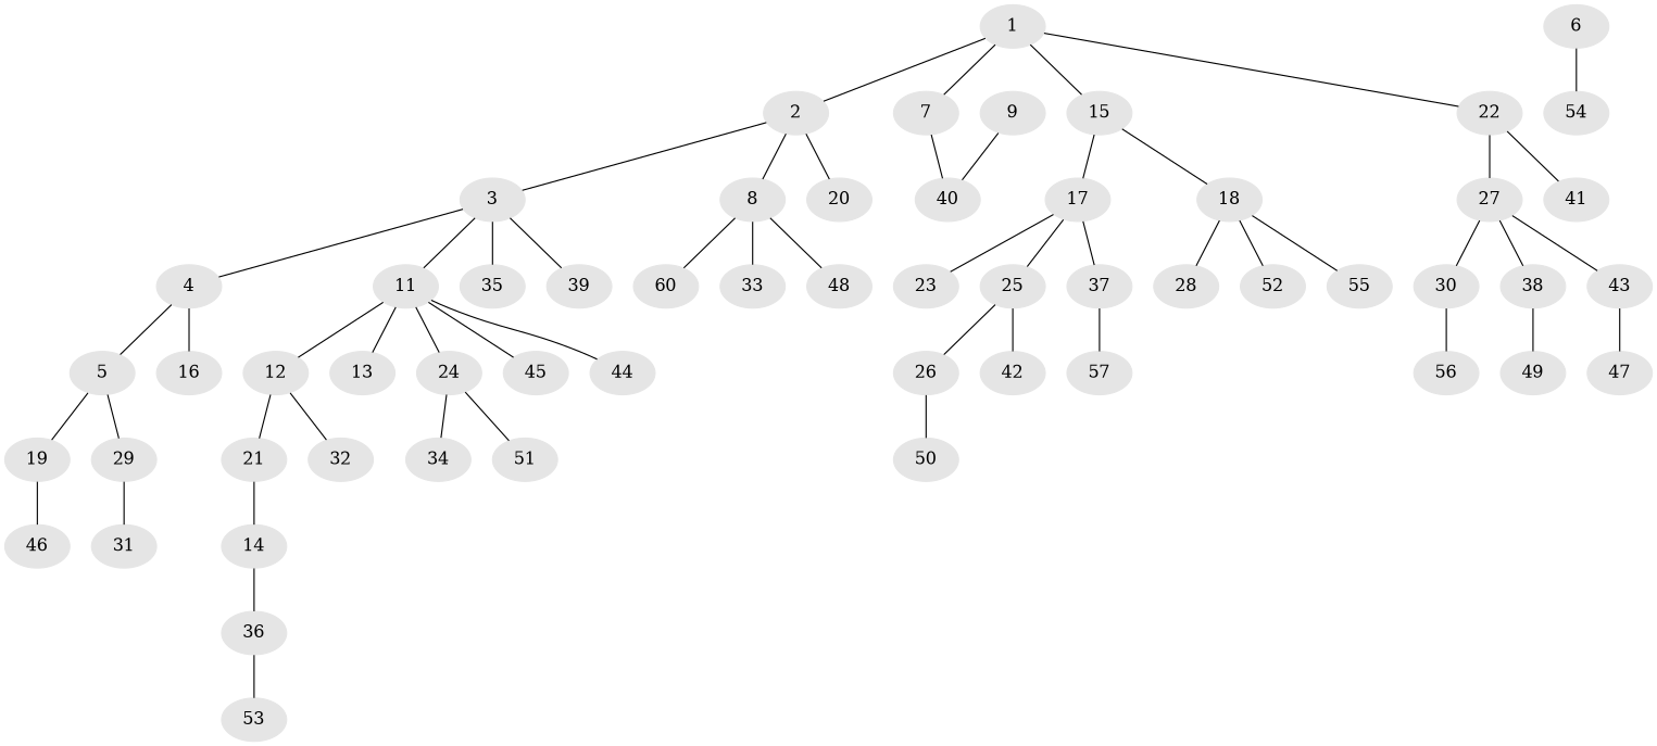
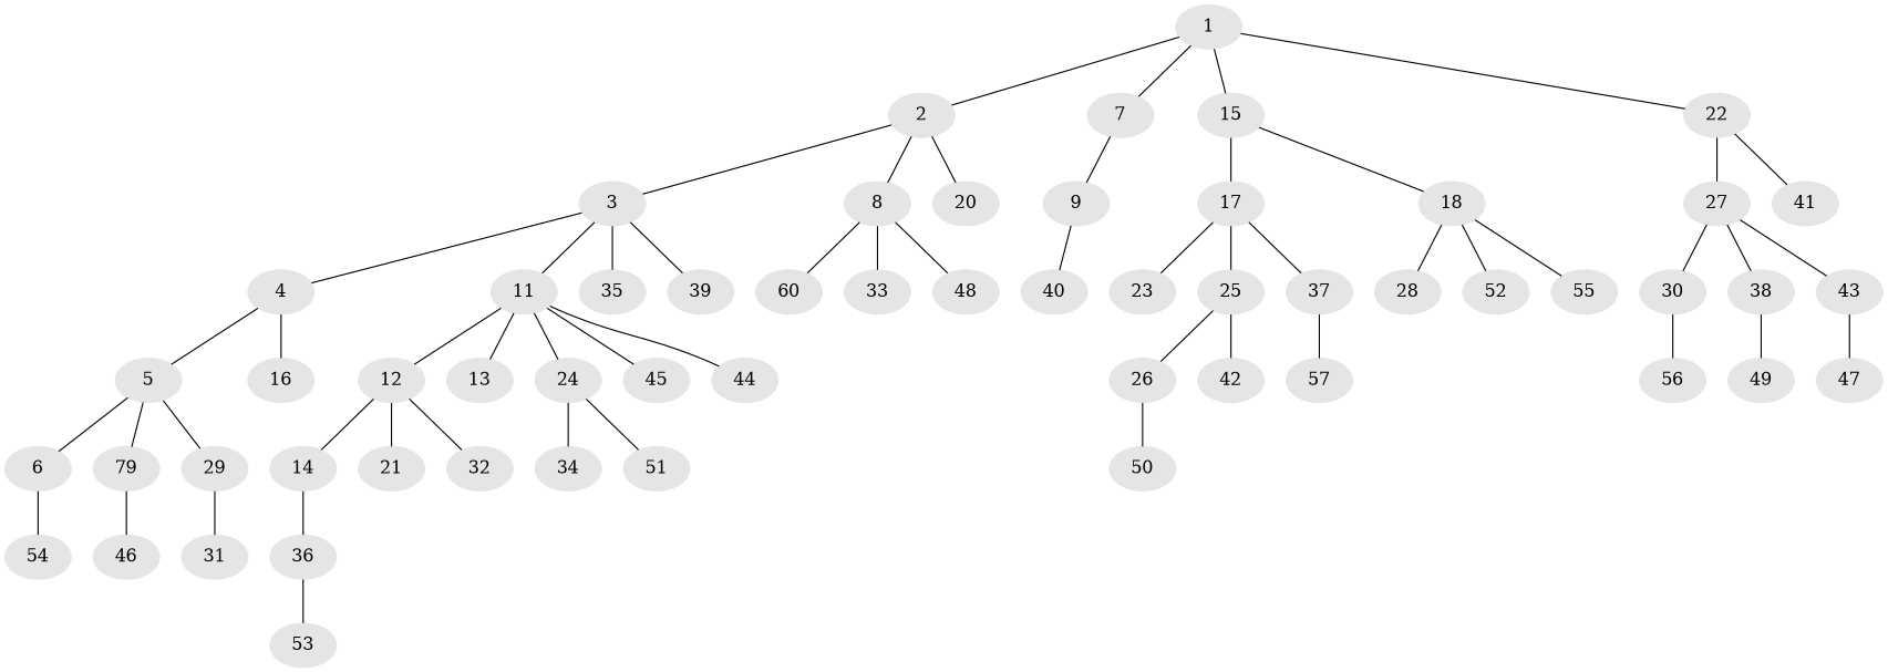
  graph {
    node [color=gray90 style=filled]
    1
    2
    7
    15
    22
    3
    8
    20
    9
    17
    18
    27
    41
    4
    11
    35
    39
    n18 [label=60]
    33
    48
    5
    16
    12
    13
    24
    45
    44
    6
-   19
+   19 [label=79]
    29
    54
    46
    31
    40
    14
    21
    32
    34
    51
    36
    53
    23
    25
    37
    28
    52
    55
    26
    42
    57
    30
    38
    43
    50
    56
    49
    47
    1 -- 2
    1 -- 7
    1 -- 15
    1 -- 22
    2 -- 3
    2 -- 8
    2 -- 20
-   7 -- 40
+   7 -- 9
    15 -- 17
    15 -- 18
    22 -- 27
    22 -- 41
    3 -- 4
    3 -- 11
    3 -- 35
    3 -- 39
    8 -- n18
    8 -- 33
    8 -- 48
    9 -- 40
    17 -- 23
    17 -- 25
    17 -- 37
    18 -- 28
    18 -- 52
    18 -- 55
    27 -- 30
    27 -- 38
    27 -- 43
    4 -- 5
    4 -- 16
    11 -- 12
    11 -- 13
    11 -- 24
    11 -- 45
    11 -- 44
+   5 -- 6
    5 -- 19
    5 -- 29
-   21 -- 14
+   12 -- 14
    12 -- 21
    12 -- 32
    24 -- 34
    24 -- 51
    6 -- 54
    19 -- 46
    29 -- 31
    14 -- 36
    36 -- 53
    25 -- 26
    25 -- 42
    37 -- 57
    26 -- 50
    30 -- 56
    38 -- 49
    43 -- 47
  }
